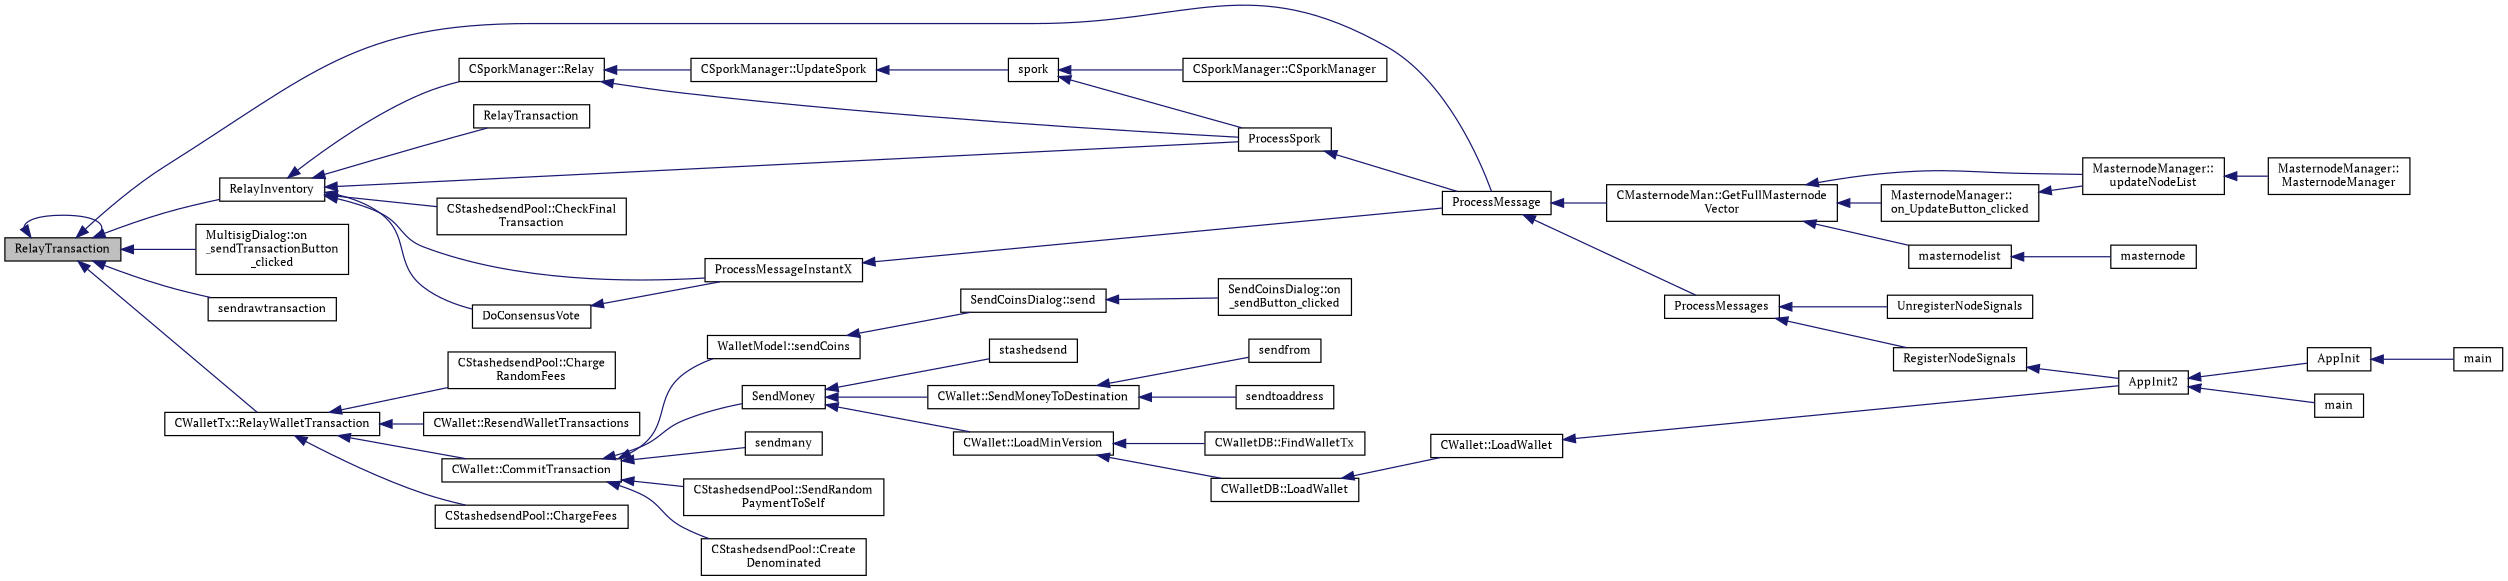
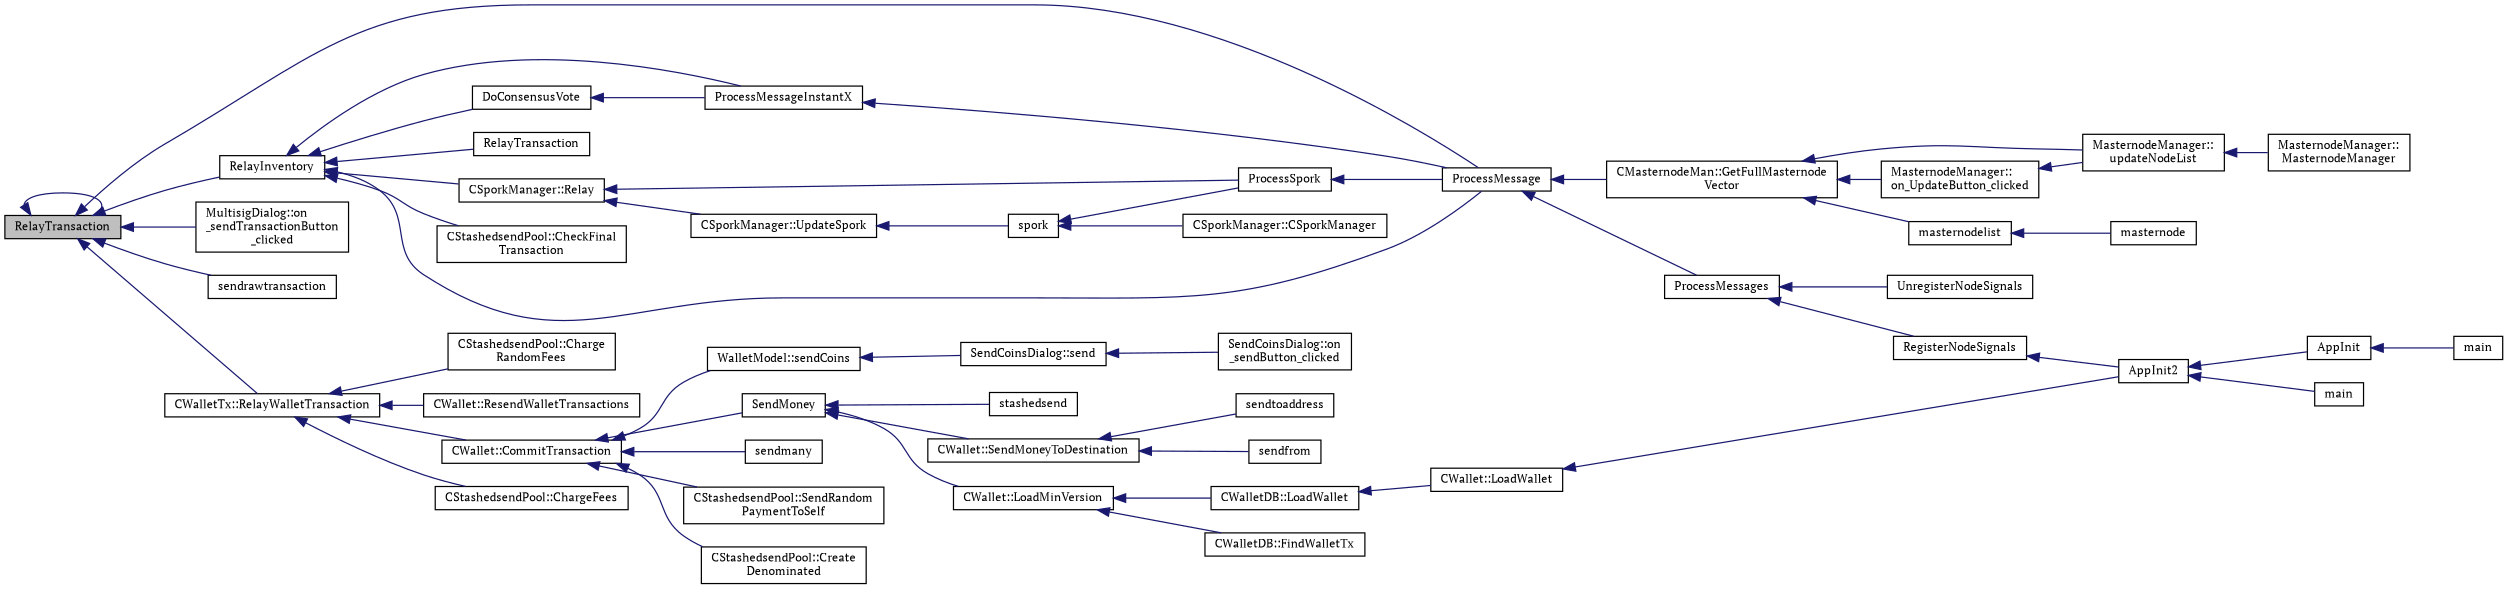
  digraph {
    fontname="PT Serif"
    rankdir=LR
    node [color=black fillcolor=white fontname="PT Serif" fontsize=10 shape=record style=filled]
    edge [color=midnightblue dir=back fontname="PT Serif" fontsize=10 labelfontname=Helvetica labelfontsize=10 style=solid]
    n1 [fillcolor=grey75 fontcolor=black height=0.2 label=RelayTransaction width=0.4]
    n2 [height=0.2 label=ProcessMessage width=0.4]
    n3 [height=0.2 label=RelayInventory width=0.4]
    n4 [height=0.2 label="MultisigDialog::on\l_sendTransactionButton\l_clicked" width=0.4]
    n5 [height=0.2 label=sendrawtransaction width=0.4]
    n6 [height=0.2 label="CWalletTx::RelayWalletTransaction" width=0.4]
    n7 [height=0.2 label=ProcessMessages width=0.4]
    n8 [height=0.2 label="CMasternodeMan::GetFullMasternode\lVector" width=0.4]
    n9 [height=0.2 label=ProcessMessageInstantX width=0.4]
    n10 [height=0.2 label=DoConsensusVote width=0.4]
    n11 [height=0.2 label=RelayTransaction width=0.4]
    n12 [height=0.2 label="CSporkManager::Relay" width=0.4]
    n13 [height=0.2 label="CStashedsendPool::CheckFinal\lTransaction" width=0.4]
    n14 [height=0.2 label="CStashedsendPool::ChargeFees" width=0.4]
    n15 [height=0.2 label="CStashedsendPool::Charge\lRandomFees" width=0.4]
    n16 [height=0.2 label="CWallet::ResendWalletTransactions" width=0.4]
    n17 [height=0.2 label="CWallet::CommitTransaction" width=0.4]
    n18 [height=0.2 label=RegisterNodeSignals width=0.4]
    n19 [height=0.2 label=UnregisterNodeSignals width=0.4]
    n20 [height=0.2 label="MasternodeManager::\lupdateNodeList" width=0.4]
    n21 [height=0.2 label="MasternodeManager::\lon_UpdateButton_clicked" width=0.4]
    n22 [height=0.2 label=masternodelist width=0.4]
    n23 [height=0.2 label=AppInit2 width=0.4]
    n24 [height=0.2 label=AppInit width=0.4]
    n25 [height=0.2 label=main width=0.4]
    n26 [height=0.2 label=main width=0.4]
    n27 [height=0.2 label="MasternodeManager::\lMasternodeManager" width=0.4]
    n28 [height=0.2 label=masternode width=0.4]
    n29 [height=0.2 label=ProcessSpork width=0.4]
    n30 [height=0.2 label="CSporkManager::UpdateSpork" width=0.4]
    n31 [height=0.2 label=spork width=0.4]
    n32 [height=0.2 label="CSporkManager::CSporkManager" width=0.4]
    n33 [height=0.2 label="WalletModel::sendCoins" width=0.4]
    n34 [height=0.2 label=SendMoney width=0.4]
    n35 [height=0.2 label=sendmany width=0.4]
    n36 [height=0.2 label="CStashedsendPool::SendRandom\lPaymentToSelf" width=0.4]
    n37 [height=0.2 label="CStashedsendPool::Create\lDenominated" width=0.4]
    n38 [height=0.2 label="SendCoinsDialog::send" width=0.4]
    n39 [height=0.2 label=stashedsend width=0.4]
    n40 [height=0.2 label="CWallet::SendMoneyToDestination" width=0.4]
    n41 [height=0.2 label="CWallet::LoadMinVersion" width=0.4]
    n42 [height=0.2 label="SendCoinsDialog::on\l_sendButton_clicked" width=0.4]
    n43 [height=0.2 label=sendtoaddress width=0.4]
    n44 [height=0.2 label=sendfrom width=0.4]
    n45 [height=0.2 label="CWalletDB::LoadWallet" width=0.4]
    n46 [height=0.2 label="CWalletDB::FindWalletTx" width=0.4]
    n47 [height=0.2 label="CWallet::LoadWallet" width=0.4]
    n1 -> n1
    n1 -> n2
    n1 -> n3
    n1 -> n4
    n1 -> n5
    n1 -> n6
    n2 -> n7
    n2 -> n8
-   n3 -> n29
+   n3 -> n2
    n3 -> n9
    n3 -> n10
    n3 -> n11
    n3 -> n12
    n3 -> n13
    n6 -> n14
    n6 -> n15
    n6 -> n16
    n6 -> n17
    n7 -> n18
    n7 -> n19
    n8 -> n20
    n8 -> n21
    n8 -> n22
    n9 -> n2
    n10 -> n9
    n12 -> n29
    n12 -> n30
    n17 -> n33
    n17 -> n34
    n17 -> n35
    n17 -> n36
    n17 -> n37
    n18 -> n23
    n20 -> n27
    n21 -> n20
    n22 -> n28
    n23 -> n24
    n23 -> n25
    n24 -> n26
    n29 -> n2
    n30 -> n31
    n31 -> n29
    n31 -> n32
    n33 -> n38
    n34 -> n39
    n34 -> n40
    n34 -> n41
    n38 -> n42
    n40 -> n43
    n40 -> n44
    n41 -> n45
    n41 -> n46
    n45 -> n47
    n47 -> n23
  }
